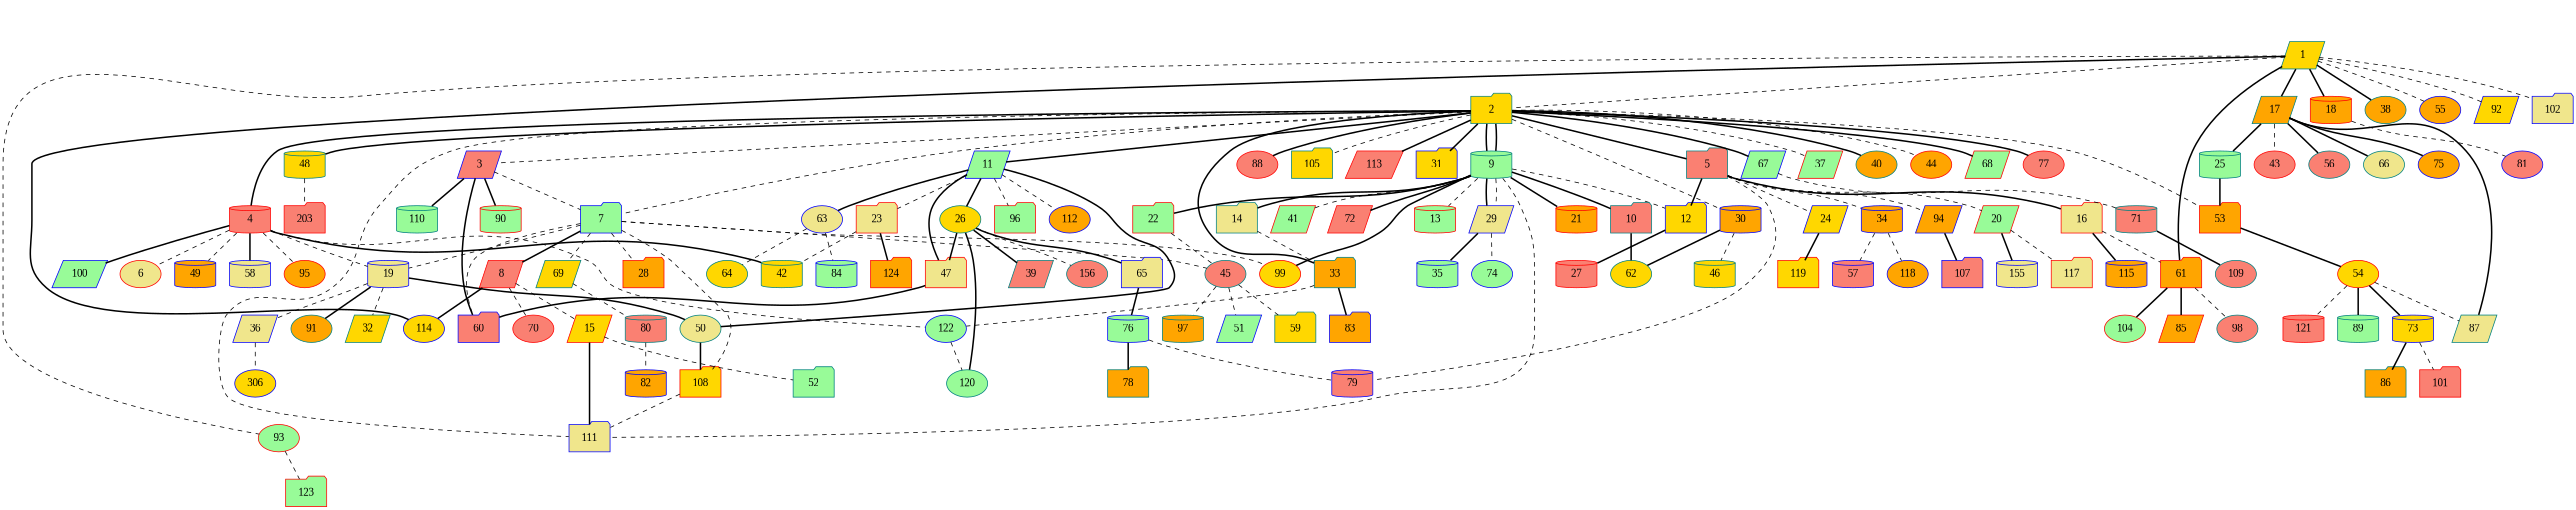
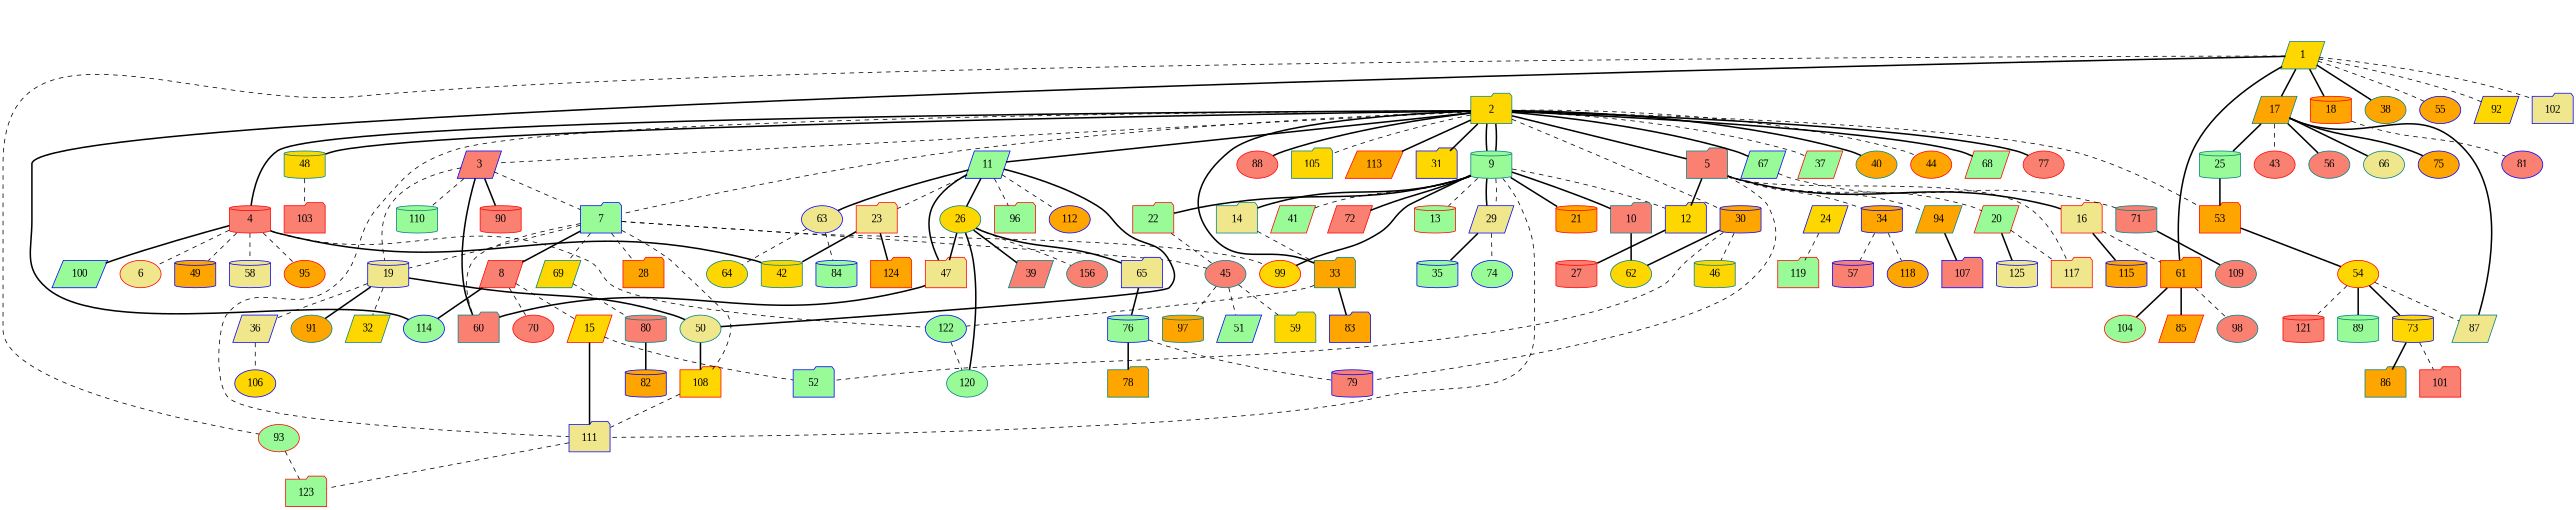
  graph {
    fontname="Liberation Serif"
    node [color=red fillcolor=salmon fontname="Liberation Serif" shape=ellipse style=filled]
    edge [fontname="Liberation Serif" style=dashed]
    1 [color=teal fillcolor=gold shape=parallelogram]
    2 [color=teal fillcolor=gold shape=folder]
    17 [color=teal fillcolor=orange shape=parallelogram]
    18 [fillcolor=orange shape=cylinder]
    38 [color=teal fillcolor=orange]
    55 [color=blue fillcolor=orange]
    61 [fillcolor=orange shape=folder]
    92 [color=blue fillcolor=gold shape=parallelogram]
    93 [fillcolor=palegreen]
    102 [color=blue fillcolor=khaki shape=folder]
-   114 [color=blue fillcolor=gold]
+   114 [color=blue fillcolor=palegreen]
    3 [color=blue shape=parallelogram]
    4 [shape=cylinder]
    5 [color=teal shape=folder]
    7 [color=blue fillcolor=palegreen shape=folder]
    9 [color=teal fillcolor=palegreen shape=cylinder]
    11 [color=blue fillcolor=palegreen shape=parallelogram]
    30 [color=blue fillcolor=orange shape=cylinder]
    31 [color=blue fillcolor=gold shape=folder]
    33 [color=teal fillcolor=orange shape=folder]
    37 [fillcolor=palegreen shape=parallelogram]
    40 [color=teal fillcolor=orange]
    44 [fillcolor=orange]
    48 [color=teal fillcolor=gold shape=cylinder]
    53 [fillcolor=orange shape=folder]
    67 [color=blue fillcolor=palegreen shape=parallelogram]
    68 [fillcolor=palegreen shape=parallelogram]
    77
    88
    105 [color=teal fillcolor=gold shape=folder]
    111 [color=blue fillcolor=khaki shape=folder]
-   113 [shape=parallelogram]
+   113 [fillcolor=orange shape=parallelogram]
    25 [color=teal fillcolor=palegreen shape=cylinder]
    43
    56 [color=teal]
    66 [color=teal fillcolor=khaki]
    75 [color=blue fillcolor=orange]
    87 [color=teal fillcolor=khaki shape=parallelogram]
    81 [color=blue]
    85 [fillcolor=orange shape=parallelogram]
    98 [color=teal]
    104 [fillcolor=palegreen]
    123 [fillcolor=palegreen shape=folder]
-   60 [color=blue shape=folder]
-   90 [fillcolor=palegreen shape=cylinder]
+   60 [color=teal shape=folder]
+   90 [shape=cylinder]
    110 [color=teal fillcolor=palegreen shape=cylinder]
    6 [fillcolor=khaki]
    19 [color=blue fillcolor=khaki shape=cylinder]
    42 [color=teal fillcolor=gold shape=cylinder]
    49 [color=blue fillcolor=orange shape=cylinder]
    58 [color=blue fillcolor=khaki shape=cylinder]
    95 [fillcolor=orange]
    100 [color=blue fillcolor=palegreen shape=parallelogram]
    122 [color=blue fillcolor=palegreen]
    12 [color=blue fillcolor=gold shape=folder]
    16 [fillcolor=khaki shape=folder]
    20 [fillcolor=palegreen shape=parallelogram]
    24 [color=blue fillcolor=gold shape=parallelogram]
    34 [color=blue fillcolor=orange shape=cylinder]
    79 [color=blue shape=cylinder]
-   94 [color=blue fillcolor=orange shape=parallelogram]
+   94 [color=teal fillcolor=orange shape=parallelogram]
    8 [shape=parallelogram]
    28 [fillcolor=orange shape=folder]
    45 [color=teal]
    69 [color=teal fillcolor=gold shape=parallelogram]
    99 [fillcolor=gold]
    108 [fillcolor=gold shape=folder]
    10 [color=teal shape=folder]
    13 [fillcolor=palegreen shape=cylinder]
    14 [color=teal fillcolor=khaki shape=folder]
    21 [fillcolor=orange shape=cylinder]
    22 [fillcolor=palegreen shape=folder]
    29 [color=blue fillcolor=khaki shape=parallelogram]
    41 [fillcolor=palegreen shape=parallelogram]
    72 [shape=parallelogram]
    23 [fillcolor=khaki shape=folder]
    26 [color=teal fillcolor=gold]
    47 [fillcolor=khaki shape=folder]
    50 [color=teal fillcolor=khaki]
    63 [color=blue fillcolor=khaki]
    96 [fillcolor=palegreen shape=folder]
    112 [color=blue fillcolor=orange]
    62 [color=teal fillcolor=gold]
-   52 [color=teal fillcolor=palegreen shape=folder]
+   52 [color=blue fillcolor=palegreen shape=folder]
    46 [color=teal fillcolor=gold shape=cylinder]
    83 [color=blue fillcolor=orange shape=folder]
-   103 [shape=folder label=203]
+   103 [shape=folder]
    54 [fillcolor=gold]
    71 [color=teal shape=cylinder]
    32 [color=teal fillcolor=gold shape=parallelogram]
    36 [color=blue fillcolor=khaki shape=parallelogram]
    91 [color=teal fillcolor=orange]
    120 [color=teal fillcolor=palegreen]
    27 [shape=cylinder]
    115 [color=blue fillcolor=orange shape=cylinder]
    117 [fillcolor=khaki shape=folder]
-   125 [color=blue fillcolor=khaki shape=cylinder label=155]
-   119 [fillcolor=gold shape=folder]
+   125 [color=blue fillcolor=khaki shape=cylinder]
+   119 [fillcolor=palegreen shape=folder]
    57 [color=blue shape=cylinder]
    118 [color=blue fillcolor=orange]
    107 [color=blue shape=folder]
    15 [fillcolor=gold shape=parallelogram]
    70
    51 [color=blue fillcolor=palegreen shape=parallelogram]
    59 [color=teal fillcolor=gold shape=folder]
    97 [color=teal fillcolor=orange shape=cylinder]
    80 [color=teal shape=cylinder]
    35 [color=blue fillcolor=palegreen shape=cylinder]
    74 [color=blue fillcolor=palegreen]
    124 [fillcolor=orange shape=folder]
    39 [color=teal shape=parallelogram]
    65 [color=blue fillcolor=khaki shape=folder]
    n113 [color=teal label=156]
    64 [color=teal fillcolor=gold]
    84 [color=blue fillcolor=palegreen shape=cylinder]
-   106 [color=blue fillcolor=gold label=306]
+   106 [color=blue fillcolor=gold]
    76 [color=blue fillcolor=palegreen shape=cylinder]
    73 [color=blue fillcolor=gold shape=cylinder]
    89 [color=teal fillcolor=palegreen shape=cylinder]
    121 [shape=cylinder]
    86 [color=teal fillcolor=orange shape=folder]
    101 [shape=folder]
    78 [color=teal fillcolor=orange shape=folder]
    109 [color=teal]
    82 [color=blue fillcolor=orange shape=cylinder]
-   1 -- 2
    1 -- 17 [style=bold]
    1 -- 18 [style=bold]
    1 -- 38 [style=bold]
    1 -- 55
    1 -- 61 [style=bold]
    1 -- 92
    1 -- 93
    1 -- 102
    1 -- 114 [style=bold]
    2 -- 3
    2 -- 4 [style=bold]
    2 -- 5 [style=bold]
    2 -- 7
    2 -- 9 [style=bold]
    2 -- 9 [style=bold]
    2 -- 11 [style=bold]
    2 -- 30
    2 -- 31 [style=bold]
    2 -- 33 [style=bold]
    2 -- 37
    2 -- 40 [style=bold]
    2 -- 44
    2 -- 48 [style=bold]
    2 -- 53
    2 -- 67 [style=bold]
    2 -- 68 [style=bold]
    2 -- 77 [style=bold]
    2 -- 88 [style=bold]
    2 -- 105
    2 -- 111
    2 -- 113 [style=bold]
    17 -- 25 [style=bold]
    17 -- 43
    17 -- 56 [style=bold]
    17 -- 66 [style=bold]
    17 -- 75 [style=bold]
    17 -- 87 [style=bold]
    18 -- 81
    61 -- 85 [style=bold]
    61 -- 98
    61 -- 104 [style=bold]
    93 -- 123
    3 -- 7
    3 -- 60 [style=bold]
    3 -- 90 [style=bold]
-   3 -- 110 [style=bold]
+   3 -- 110
    4 -- 6
-   4 -- 19
+   3 -- 19
    4 -- 42 [style=bold]
    4 -- 49
-   4 -- 58 [style=bold]
+   4 -- 58
    4 -- 95
    4 -- 100 [style=bold]
    4 -- 122
    5 -- 12 [style=bold]
    5 -- 16 [style=bold]
    5 -- 20
-   5 -- 24
+   5 -- 117
    5 -- 34
    5 -- 79
    5 -- 94
    7 -- 60
    7 -- 19
    7 -- 8 [style=bold]
    7 -- 28
    7 -- 45
    7 -- 69
    7 -- 99
    7 -- 108
    9 -- 111
    9 -- 12
    9 -- 99 [style=bold]
    9 -- 10 [style=bold]
    9 -- 13
    9 -- 14 [style=bold]
    9 -- 21 [style=bold]
    9 -- 22 [style=bold]
    9 -- 29 [style=bold]
    9 -- 29
    9 -- 41
    9 -- 72 [style=bold]
    11 -- 23
    11 -- 26 [style=bold]
    11 -- 47 [style=bold]
    11 -- 50 [style=bold]
    11 -- 63 [style=bold]
    11 -- 96
    11 -- 112
    30 -- 62 [style=bold]
+   30 -- 52
    30 -- 46
    33 -- 122
    33 -- 83 [style=bold]
    48 -- 103
    53 -- 54 [style=bold]
    67 -- 71
+   111 -- 123
    25 -- 53 [style=bold]
    19 -- 50 [style=bold]
    19 -- 32
    19 -- 36
    19 -- 91 [style=bold]
    122 -- 120
    12 -- 27 [style=bold]
    16 -- 61
    16 -- 115 [style=bold]
    20 -- 117
    20 -- 125 [style=bold]
-   24 -- 119 [style=bold]
+   24 -- 119
    34 -- 57
    34 -- 118
    94 -- 107 [style=bold]
    8 -- 114 [style=bold]
    8 -- 15
    8 -- 70
    45 -- 51
    45 -- 59
    45 -- 97
    69 -- 80
    108 -- 111
    10 -- 62 [style=bold]
    14 -- 33
    22 -- 45
    29 -- 35 [style=bold]
    29 -- 74
-   23 -- 42
+   23 -- 42 [style=bold]
    23 -- 124 [style=bold]
    26 -- 47 [style=bold]
    26 -- 120 [style=bold]
    26 -- 39 [style=bold]
    26 -- 65 [style=bold]
    26 -- n113
    47 -- 60 [style=bold]
    50 -- 108 [style=bold]
    63 -- 64
    63 -- 84
    54 -- 87
    54 -- 73 [style=bold]
    54 -- 89 [style=bold]
    54 -- 121
    71 -- 109 [style=bold]
    36 -- 106
    15 -- 111 [style=bold]
    15 -- 52
-   80 -- 82
+   80 -- 82 [style=bold]
    65 -- 76 [style=bold]
    76 -- 79
    76 -- 78 [style=bold]
    73 -- 86 [style=bold]
    73 -- 101
  }
